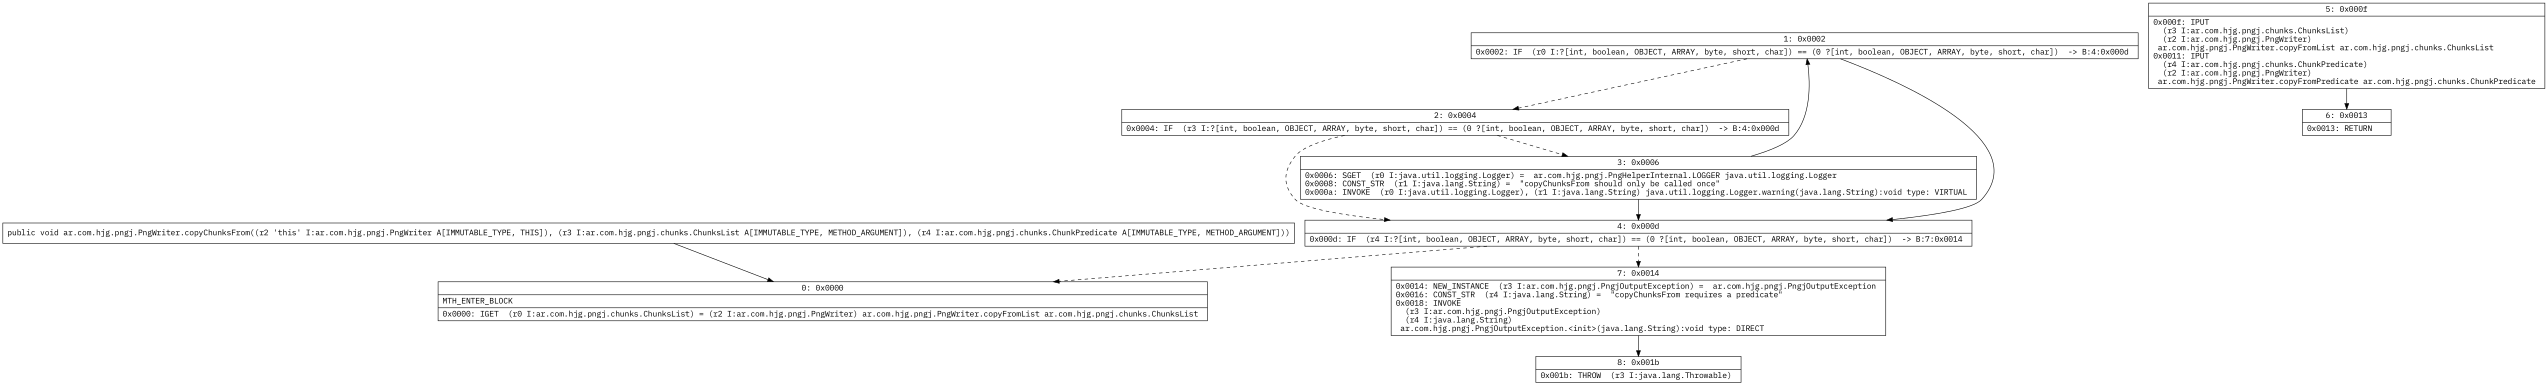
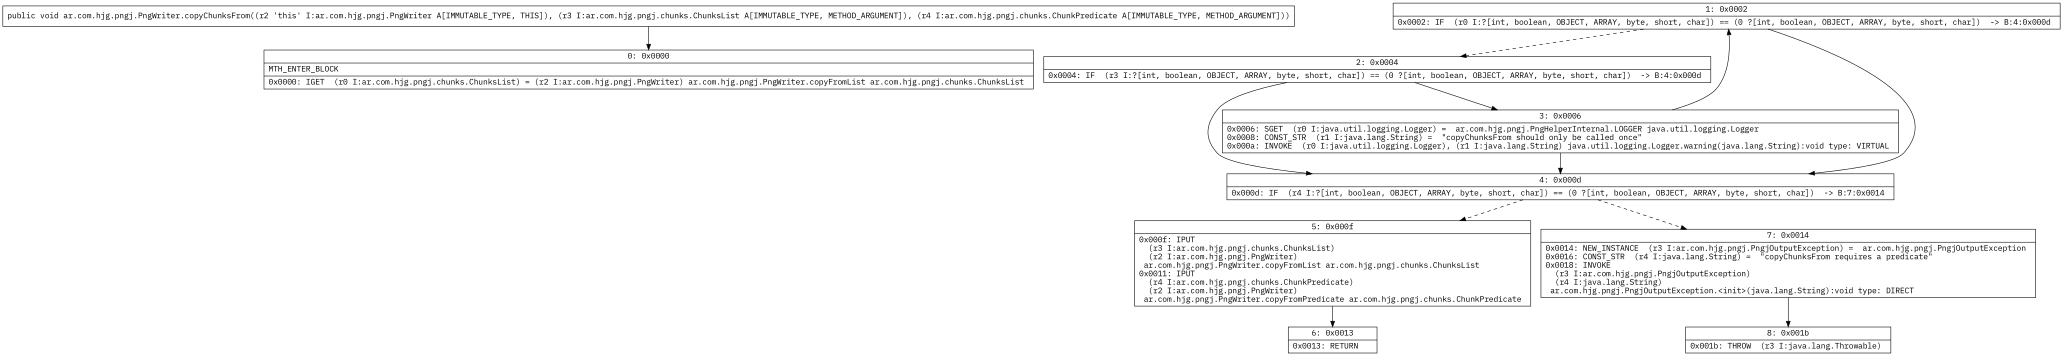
  digraph {
    fontname="IBM Plex Mono"
    node [fontname="IBM Plex Mono" shape=record]
    edge [fontname="IBM Plex Mono"]
    n1 [label="{0\:\ 0x0000|MTH_ENTER_BLOCK\l|0x0000: IGET  (r0 I:ar.com.hjg.pngj.chunks.ChunksList) = (r2 I:ar.com.hjg.pngj.PngWriter) ar.com.hjg.pngj.PngWriter.copyFromList ar.com.hjg.pngj.chunks.ChunksList \l}"]
    n2 [label="{1\:\ 0x0002|0x0002: IF  (r0 I:?[int, boolean, OBJECT, ARRAY, byte, short, char]) == (0 ?[int, boolean, OBJECT, ARRAY, byte, short, char])  \-\> B:4:0x000d \l}"]
    n3 [label="{2\:\ 0x0004|0x0004: IF  (r3 I:?[int, boolean, OBJECT, ARRAY, byte, short, char]) == (0 ?[int, boolean, OBJECT, ARRAY, byte, short, char])  \-\> B:4:0x000d \l}"]
    n4 [label="{4\:\ 0x000d|0x000d: IF  (r4 I:?[int, boolean, OBJECT, ARRAY, byte, short, char]) == (0 ?[int, boolean, OBJECT, ARRAY, byte, short, char])  \-\> B:7:0x0014 \l}"]
    n5 [label="{3\:\ 0x0006|0x0006: SGET  (r0 I:java.util.logging.Logger) =  ar.com.hjg.pngj.PngHelperInternal.LOGGER java.util.logging.Logger \l0x0008: CONST_STR  (r1 I:java.lang.String) =  \"copyChunksFrom should only be called once\" \l0x000a: INVOKE  (r0 I:java.util.logging.Logger), (r1 I:java.lang.String) java.util.logging.Logger.warning(java.lang.String):void type: VIRTUAL \l}"]
    n6 [label="{5\:\ 0x000f|0x000f: IPUT  \l  (r3 I:ar.com.hjg.pngj.chunks.ChunksList)\l  (r2 I:ar.com.hjg.pngj.PngWriter)\l ar.com.hjg.pngj.PngWriter.copyFromList ar.com.hjg.pngj.chunks.ChunksList \l0x0011: IPUT  \l  (r4 I:ar.com.hjg.pngj.chunks.ChunkPredicate)\l  (r2 I:ar.com.hjg.pngj.PngWriter)\l ar.com.hjg.pngj.PngWriter.copyFromPredicate ar.com.hjg.pngj.chunks.ChunkPredicate \l}"]
    n7 [label="{7\:\ 0x0014|0x0014: NEW_INSTANCE  (r3 I:ar.com.hjg.pngj.PngjOutputException) =  ar.com.hjg.pngj.PngjOutputException \l0x0016: CONST_STR  (r4 I:java.lang.String) =  \"copyChunksFrom requires a predicate\" \l0x0018: INVOKE  \l  (r3 I:ar.com.hjg.pngj.PngjOutputException)\l  (r4 I:java.lang.String)\l ar.com.hjg.pngj.PngjOutputException.\<init\>(java.lang.String):void type: DIRECT \l}"]
    n8 [label="{6\:\ 0x0013|0x0013: RETURN   \l}"]
    n9 [label="{8\:\ 0x001b|0x001b: THROW  (r3 I:java.lang.Throwable) \l}"]
    n10 [label="{public void ar.com.hjg.pngj.PngWriter.copyChunksFrom((r2 'this' I:ar.com.hjg.pngj.PngWriter A[IMMUTABLE_TYPE, THIS]), (r3 I:ar.com.hjg.pngj.chunks.ChunksList A[IMMUTABLE_TYPE, METHOD_ARGUMENT]), (r4 I:ar.com.hjg.pngj.chunks.ChunkPredicate A[IMMUTABLE_TYPE, METHOD_ARGUMENT])) }"]
    n2 -> n3 [style=dashed]
    n2 -> n4
-   n3 -> n4 [style=dashed]
-   n3 -> n5 [style=dashed]
-   n4 -> n1 [style=dashed]
+   n3 -> n4
+   n3 -> n5 [style=solid]
+   n4 -> n6 [style=dashed]
    n4 -> n7 [style=dashed]
    n5 -> n2
    n5 -> n4
    n6 -> n8
    n7 -> n9
    n10 -> n1
  }
